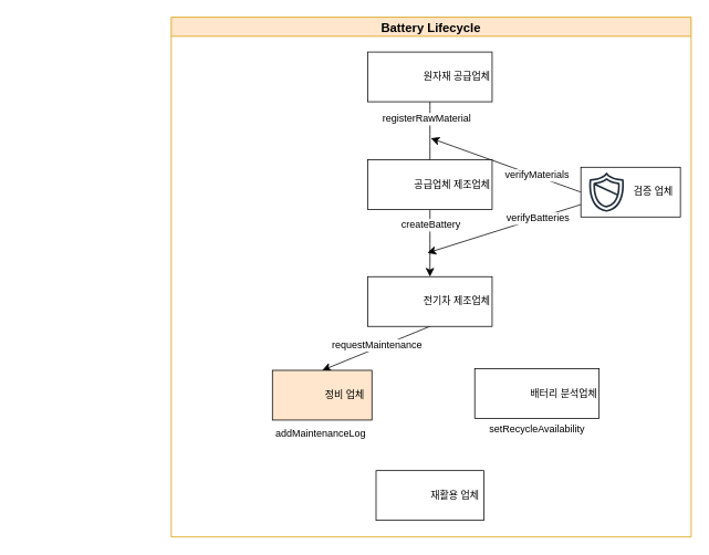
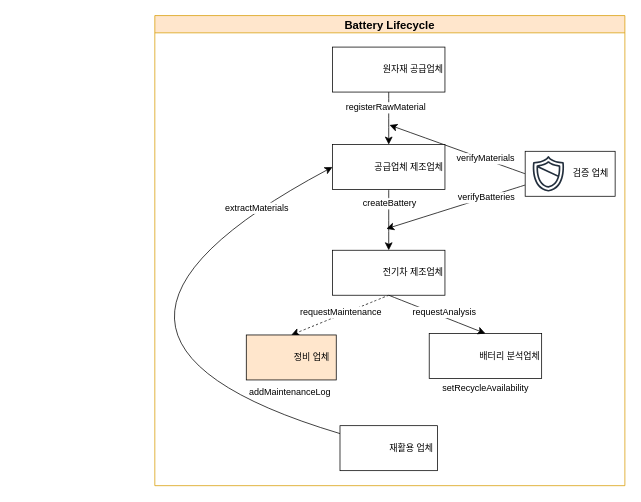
  <mxCell id="0" />
  <mxCell id="1" parent="0" />
- <mxCell id="2" style="edgeStyle=none;curved=1;rounded=0;orthogonalLoop=1;jettySize=auto;html=1;entryX=0.5;entryY=0;entryDx=0;entryDy=0;fontSize=12;startSize=8;endSize=8;endArrow=none;" parent="1" source="4" target="12" edge="1"><mxGeometry relative="1" as="geometry" /></mxCell>
+ <mxCell id="2" style="edgeStyle=none;curved=1;rounded=0;orthogonalLoop=1;jettySize=auto;html=1;entryX=0.5;entryY=0;entryDx=0;entryDy=0;fontSize=12;startSize=8;endSize=8;" parent="1" source="4" target="12" edge="1"><mxGeometry relative="1" as="geometry" /></mxCell>
  <mxCell id="3" value="registerRawMaterial" style="edgeLabel;html=1;align=center;verticalAlign=middle;resizable=0;points=[];fontSize=12;" parent="2" vertex="1" connectable="0"><mxGeometry x="-0.246" y="1" relative="1" as="geometry"><mxPoint x="-6" y="-6" as="offset" /></mxGeometry></mxCell>
  <mxCell id="4" value="원자재 공급업체" style="rounded=0;whiteSpace=wrap;html=1;align=right;" parent="1" vertex="1"><mxGeometry x="443" y="62" width="150" height="60" as="geometry" /></mxCell>
  <mxCell id="5" style="edgeStyle=none;curved=1;rounded=0;orthogonalLoop=1;jettySize=auto;html=1;exitX=0;exitY=0.5;exitDx=0;exitDy=0;fontSize=12;startSize=8;endSize=8;" parent="1" source="9" edge="1"><mxGeometry relative="1" as="geometry"><mxPoint x="519" y="166" as="targetPoint" /></mxGeometry></mxCell>
  <mxCell id="6" value="verifyMaterials" style="edgeLabel;html=1;align=center;verticalAlign=middle;resizable=0;points=[];fontSize=12;" parent="5" vertex="1" connectable="0"><mxGeometry x="0.142" y="-1" relative="1" as="geometry"><mxPoint x="50" y="18" as="offset" /></mxGeometry></mxCell>
  <mxCell id="7" style="edgeStyle=none;curved=1;rounded=0;orthogonalLoop=1;jettySize=auto;html=1;exitX=0;exitY=0.75;exitDx=0;exitDy=0;fontSize=12;startSize=8;endSize=8;" parent="1" source="9" edge="1"><mxGeometry relative="1" as="geometry"><mxPoint x="514.8" y="304.4" as="targetPoint" /></mxGeometry></mxCell>
  <mxCell id="8" value="verifyBatteries" style="edgeLabel;html=1;align=center;verticalAlign=middle;resizable=0;points=[];fontSize=12;" parent="7" vertex="1" connectable="0"><mxGeometry x="-0.088" y="-3" relative="1" as="geometry"><mxPoint x="33" y="-7" as="offset" /></mxGeometry></mxCell>
  <mxCell id="9" value="&amp;nbsp;검증 업체&amp;nbsp;&amp;nbsp;" style="rounded=0;whiteSpace=wrap;html=1;align=right;" parent="1" vertex="1"><mxGeometry x="700" y="201" width="120" height="60" as="geometry" /></mxCell>
  <mxCell id="10" style="edgeStyle=none;curved=1;rounded=0;orthogonalLoop=1;jettySize=auto;html=1;exitX=0.5;exitY=1;exitDx=0;exitDy=0;entryX=0.5;entryY=0;entryDx=0;entryDy=0;fontSize=12;startSize=8;endSize=8;" parent="1" source="12" target="15" edge="1"><mxGeometry relative="1" as="geometry" /></mxCell>
  <mxCell id="11" value="createBattery" style="edgeLabel;html=1;align=center;verticalAlign=middle;resizable=0;points=[];fontSize=12;" parent="10" vertex="1" connectable="0"><mxGeometry x="-0.277" relative="1" as="geometry"><mxPoint y="-11" as="offset" /></mxGeometry></mxCell>
  <mxCell id="12" value="공급업체 제조업체" style="rounded=0;whiteSpace=wrap;html=1;align=right;" parent="1" vertex="1"><mxGeometry x="443" y="192" width="150" height="60" as="geometry" /></mxCell>
- <mxCell id="13" style="edgeStyle=none;curved=1;rounded=0;orthogonalLoop=1;jettySize=auto;html=1;exitX=0.5;exitY=1;exitDx=0;exitDy=0;entryX=0.5;entryY=0;entryDx=0;entryDy=0;fontSize=12;startSize=8;endSize=8;" parent="1" source="15" target="16" edge="1"><mxGeometry relative="1" as="geometry" /></mxCell>
+ <mxCell id="13" style="edgeStyle=none;curved=1;rounded=0;orthogonalLoop=1;jettySize=auto;html=1;exitX=0.5;exitY=1;exitDx=0;exitDy=0;entryX=0.5;entryY=0;entryDx=0;entryDy=0;fontSize=12;startSize=8;endSize=8;dashed=1;" parent="1" source="15" target="16" edge="1"><mxGeometry relative="1" as="geometry" /></mxCell>
  <mxCell id="14" value="requestMaintenance" style="edgeLabel;html=1;align=center;verticalAlign=middle;resizable=0;points=[];fontSize=12;" parent="13" vertex="1" connectable="0"><mxGeometry x="-0.025" y="-3" relative="1" as="geometry"><mxPoint as="offset" /></mxGeometry></mxCell>
  <mxCell id="15" value="전기차 제조업체" style="rounded=0;whiteSpace=wrap;html=1;align=right;" parent="1" vertex="1"><mxGeometry x="443" y="333" width="150" height="60" as="geometry" /></mxCell>
  <mxCell id="16" value="정비 업체&amp;nbsp;&amp;nbsp;" style="rounded=0;whiteSpace=wrap;html=1;align=right;fillColor=#ffe6cc;" parent="1" vertex="1"><mxGeometry x="328" y="446" width="120" height="60" as="geometry" /></mxCell>
  <mxCell id="17" value="배터리 분석업체" style="rounded=0;whiteSpace=wrap;html=1;align=right;" parent="1" vertex="1"><mxGeometry x="572" y="444" width="150" height="60" as="geometry" /></mxCell>
+ <mxCell id="18" style="edgeStyle=none;curved=1;rounded=0;orthogonalLoop=1;jettySize=auto;html=1;entryX=0;entryY=0.5;entryDx=0;entryDy=0;fontSize=12;startSize=8;endSize=8;" parent="1" source="20" target="12" edge="1"><mxGeometry relative="1" as="geometry"><Array as="points"><mxPoint x="20" y="448" /></Array></mxGeometry></mxCell>
+ <mxCell id="19" value="extractMaterials" style="edgeLabel;html=1;align=center;verticalAlign=middle;resizable=0;points=[];fontSize=12;" parent="18" vertex="1" connectable="0"><mxGeometry x="0.607" y="-16" relative="1" as="geometry"><mxPoint x="52" y="-46" as="offset" /></mxGeometry></mxCell>
  <mxCell id="20" value="재활용 업체&amp;nbsp;" style="rounded=0;whiteSpace=wrap;html=1;align=right;" parent="1" vertex="1"><mxGeometry x="453" y="567" width="130" height="60" as="geometry" /></mxCell>
  <mxCell id="21" value="" style="shape=image;html=1;verticalAlign=top;verticalLabelPosition=bottom;labelBackgroundColor=#ffffff;imageAspect=0;aspect=fixed;image=https://cdn3.iconfinder.com/data/icons/energy-and-power-glyph-24-px/24/Factory_industry_mill_power_plant_production_unit-128.png" parent="1" vertex="1"><mxGeometry x="450" y="67.5" width="50" height="50" as="geometry" /></mxCell>
  <mxCell id="22" value="" style="sketch=0;outlineConnect=0;fontColor=#232F3E;gradientColor=none;fillColor=#232F3D;strokeColor=none;dashed=0;verticalLabelPosition=bottom;verticalAlign=top;align=center;html=1;fontSize=12;fontStyle=0;aspect=fixed;pointerEvents=1;shape=mxgraph.aws4.shield2;" parent="1" vertex="1"><mxGeometry x="706" y="206" width="50" height="50" as="geometry" /></mxCell>
  <mxCell id="23" value="" style="shape=image;html=1;verticalAlign=top;verticalLabelPosition=bottom;labelBackgroundColor=#ffffff;imageAspect=0;aspect=fixed;image=https://cdn3.iconfinder.com/data/icons/essential-pack/32/26-Battery_status-128.png" parent="1" vertex="1"><mxGeometry x="449" y="197" width="50" height="50" as="geometry" /></mxCell>
  <mxCell id="24" value="" style="shape=image;html=1;verticalAlign=top;verticalLabelPosition=bottom;labelBackgroundColor=#ffffff;imageAspect=0;aspect=fixed;image=https://cdn1.iconfinder.com/data/icons/science-technology-outline-24-px/24/electric_car_eco_car_electric_automobile_electric_powered_car_electric_vehicle-128.png" parent="1" vertex="1"><mxGeometry x="449" y="338" width="50" height="50" as="geometry" /></mxCell>
  <mxCell id="25" value="" style="shape=image;html=1;verticalAlign=top;verticalLabelPosition=bottom;labelBackgroundColor=#ffffff;imageAspect=0;aspect=fixed;image=https://cdn1.iconfinder.com/data/icons/ios-11-glyphs/30/maintenance-128.png" parent="1" vertex="1"><mxGeometry x="335" y="454" width="50" height="50" as="geometry" /></mxCell>
  <mxCell id="26" value="" style="shape=image;html=1;verticalAlign=top;verticalLabelPosition=bottom;labelBackgroundColor=#ffffff;imageAspect=0;aspect=fixed;image=https://cdn3.iconfinder.com/data/icons/geosm-e-commerce/48/logs-2-128.png" parent="1" vertex="1"><mxGeometry x="573" y="444" width="60" height="60" as="geometry" /></mxCell>
  <mxCell id="27" value="" style="shape=image;html=1;verticalAlign=top;verticalLabelPosition=bottom;labelBackgroundColor=#ffffff;imageAspect=0;aspect=fixed;image=https://cdn0.iconfinder.com/data/icons/phosphor-duotone-vol-3/256/recycle-duotone-128.png" parent="1" vertex="1"><mxGeometry x="459" y="572" width="50" height="50" as="geometry" /></mxCell>
+ <mxCell id="28" style="edgeStyle=none;curved=1;rounded=0;orthogonalLoop=1;jettySize=auto;html=1;exitX=0.5;exitY=1;exitDx=0;exitDy=0;fontSize=12;startSize=8;endSize=8;entryX=0.5;entryY=0;entryDx=0;entryDy=0;" parent="1" source="15" target="17" edge="1"><mxGeometry relative="1" as="geometry"><mxPoint x="652" y="439" as="targetPoint" /></mxGeometry></mxCell>
+ <mxCell id="29" value="&lt;font style=&quot;font-size: 12px;&quot;&gt;requestAnalysis&lt;/font&gt;" style="edgeLabel;html=1;align=center;verticalAlign=middle;resizable=0;points=[];" vertex="1" connectable="0" parent="28"><mxGeometry x="-0.231" y="1" relative="1" as="geometry"><mxPoint x="24" y="4" as="offset" /></mxGeometry></mxCell>
  <mxCell id="30" value="&lt;font style=&quot;font-size: 12px;&quot;&gt;addMaintenanceLog&lt;/font&gt;" style="text;html=1;align=center;verticalAlign=middle;resizable=0;points=[];autosize=1;strokeColor=none;fillColor=none;fontSize=16;" parent="1" vertex="1"><mxGeometry x="322" y="504" width="127" height="31" as="geometry" /></mxCell>
  <mxCell id="31" value="&lt;font style=&quot;font-size: 12px;&quot;&gt;setRecycleAvailability&lt;/font&gt;" style="text;html=1;align=center;verticalAlign=middle;resizable=0;points=[];autosize=1;strokeColor=none;fillColor=none;fontSize=16;" parent="1" vertex="1"><mxGeometry x="580.5" y="499" width="133" height="31" as="geometry" /></mxCell>
  <mxCell id="32" value="&lt;font style=&quot;font-size: 15px;&quot;&gt;Battery Lifecycle&lt;/font&gt;" style="swimlane;whiteSpace=wrap;html=1;strokeColor=#d79b00;fillColor=#ffe6cc;" parent="1" vertex="1"><mxGeometry x="206" y="20" width="627" height="627" as="geometry"><mxRectangle x="22" y="-435" width="145" height="30" as="alternateBounds" /></mxGeometry></mxCell>
